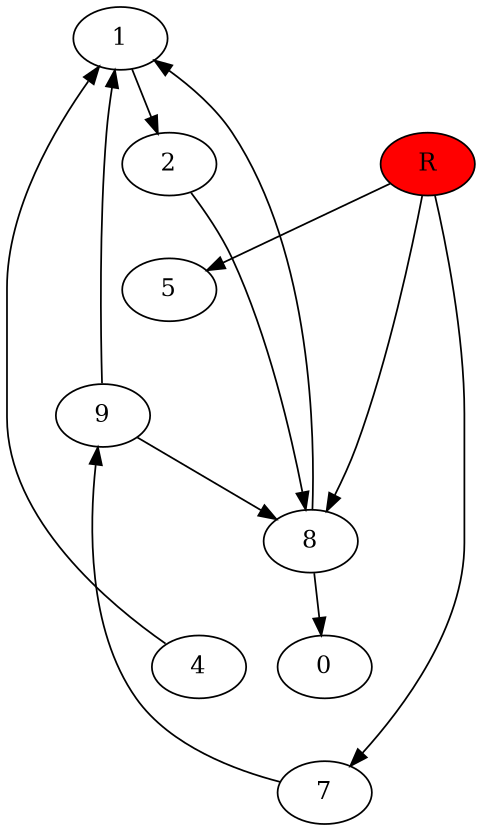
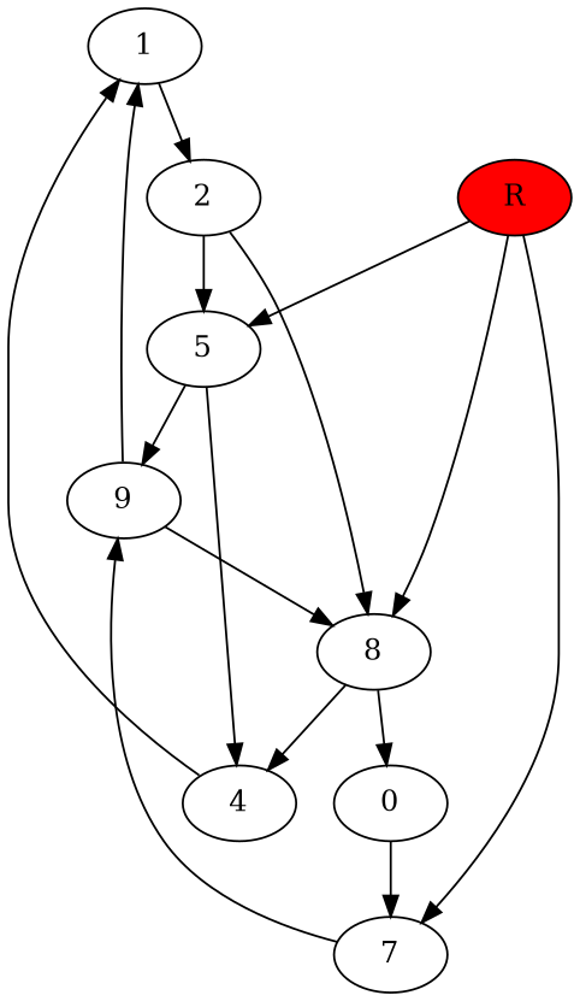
  digraph {
    1
    2
    5
    8
    4
    n6 [label=9]
    7
    n8 [label=0]
    R [fillcolor="#ff0000" style=filled]
    1 -> 2
+   2 -> 5
    2 -> 8
-   8 -> 1
+   5 -> 4
+   5 -> n6
+   8 -> 4
    8 -> n8
    4 -> 1
    n6 -> 1
    n6 -> 8
    7 -> n6
+   n8 -> 7
    R -> 5
    R -> 8
    R -> 7
  }
